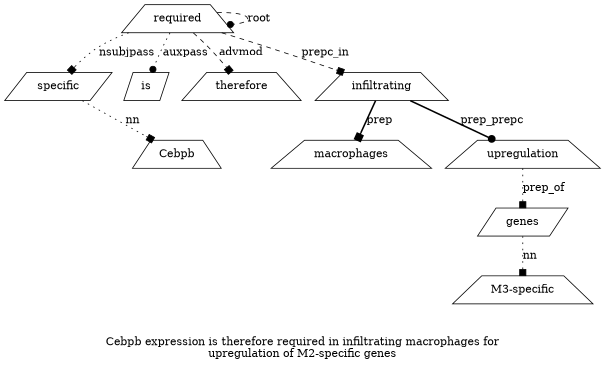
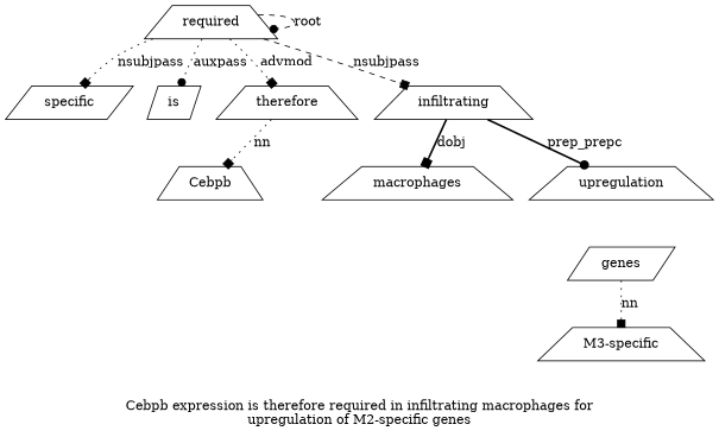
  digraph {
    label="Cebpb expression is therefore required in infiltrating macrophages for\nupregulation of M2-specific genes"
    node [fillcolor=white shape=trapezium style=filled]
    edge [arrowhead=box style=dotted]
    n1 [label=specific shape=parallelogram]
    n2 [label=Cebpb]
    n3 [label=required]
    n4 [label=is shape=parallelogram]
    n5 [label=therefore]
    n6 [label=infiltrating]
    n7 [label=macrophages]
    n8 [label=upregulation]
    n9 [label=genes shape=parallelogram]
    n10 [label="M3-specific"]
-   n1 -> n2 [label=nn]
+   n5 -> n2 [label=nn]
    n3 -> n1 [label=nsubjpass]
    n3 -> n3 [arrowhead=dot label=root style=dashed]
    n3 -> n4 [arrowhead=dot label=auxpass]
-   n3 -> n5 [label=advmod style=dashed]
-   n3 -> n6 [label=prepc_in style=dashed]
-   n6 -> n7 [label=prep style=bold]
+   n3 -> n5 [label=advmod]
+   n3 -> n6 [label=nsubjpass style=dashed]
+   n6 -> n7 [label=dobj style=bold]
    n6 -> n8 [arrowhead=dot label=prep_prepc style=bold]
-   n8 -> n9 [label=prep_of]
    n9 -> n10 [label=nn]
  }
